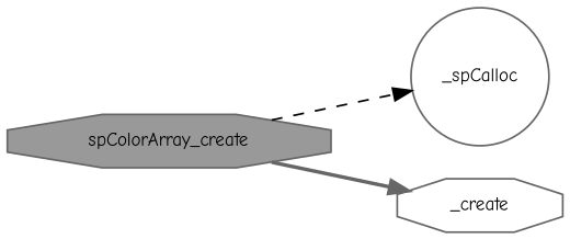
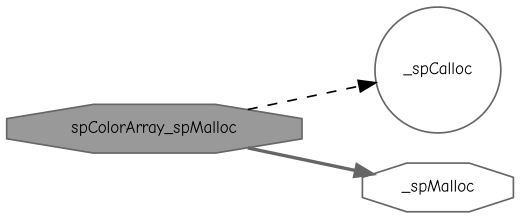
  digraph {
    fontname="Comic Neue"
    rankdir=LR
    node [color=grey40 fillcolor=white fontname="Comic Neue" fontsize=10 shape=octagon style=filled]
    edge [arrowhead=normal fontname="Comic Neue" fontsize=10 labelfontname=Helvetica labelfontsize=10]
-   n1 [color=gray40 fillcolor=grey60 fontcolor=black height=0.2 label=spColorArray_create width=0.4]
+   n1 [color=gray40 fillcolor=grey60 fontcolor=black height=0.2 label=spColorArray_spMalloc width=0.4]
    n2 [height=0.2 label=_spCalloc shape=circle width=0.4]
-   n3 [height=0.2 label=_create width=0.4]
+   n3 [height=0.2 label=_spMalloc width=0.4]
    n1 -> n2 [color=black style=dashed]
    n1 -> n3 [color=gray40 style=bold]
  }
